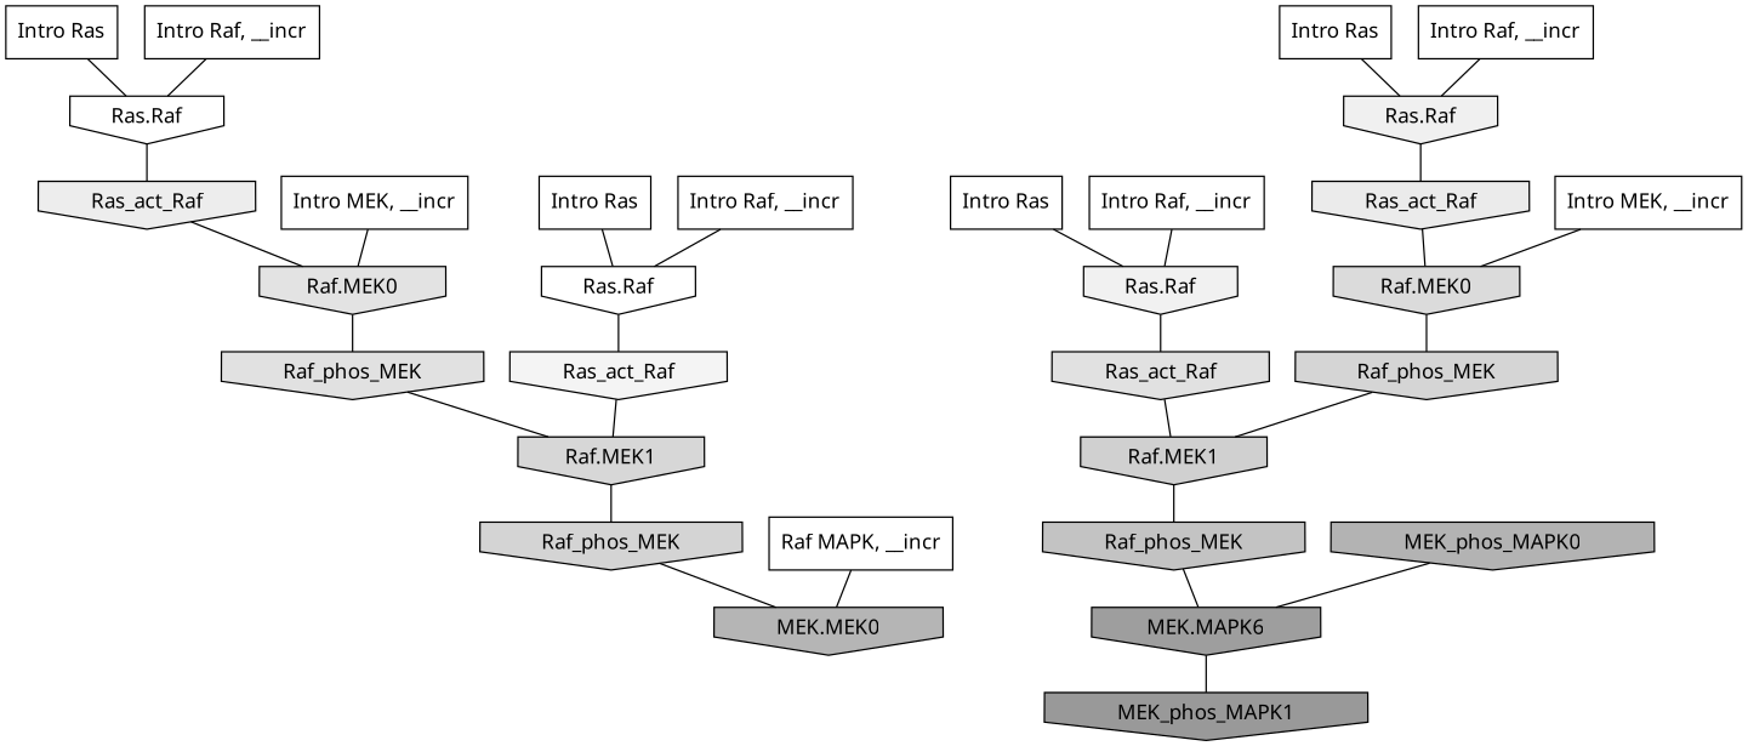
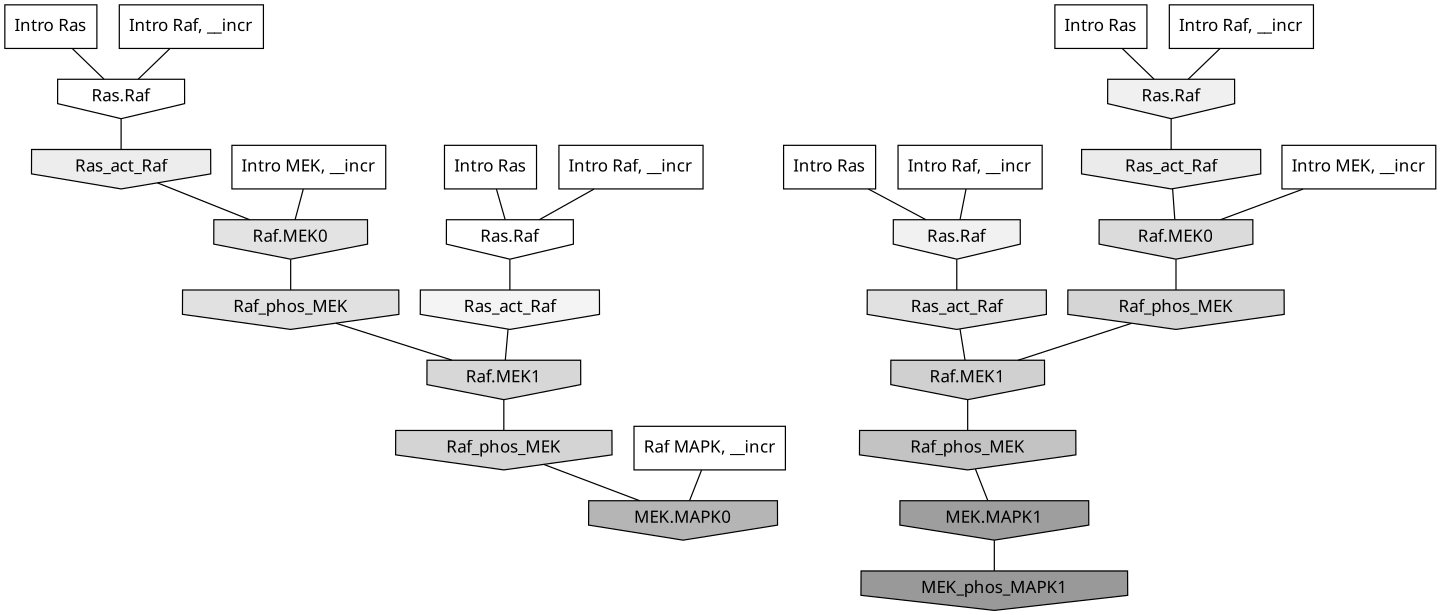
  digraph {
    rankdir=TB
    ranksep=0.30
    node [fillcolor="0.000 0.000 1.000" fontname="CMU Serif" shape=invhouse style=filled]
    edge [color="0.000 0.000 0.000" dir=none fontname="CMU Serif"]
    n1 [label="Intro Ras" shape=rectangle]
    n2 [label="Ras.Raf"]
    n3 [fillcolor="0.000 0.000 0.929" label=Ras_act_Raf]
    n4 [label="Intro Ras" shape=rectangle]
    n5 [fillcolor="0.000 0.000 0.942" label="Ras.Raf"]
    n6 [fillcolor="0.000 0.000 0.881" label=Ras_act_Raf]
    n7 [label="Intro Ras" shape=rectangle]
    n8 [label="Ras.Raf"]
    n9 [fillcolor="0.000 0.000 0.955" label=Ras_act_Raf]
    n10 [label="Intro Ras" shape=rectangle]
    n11 [fillcolor="0.000 0.000 0.941" label="Ras.Raf"]
    n12 [fillcolor="0.000 0.000 0.919" label=Ras_act_Raf]
    n13 [label="Intro Raf, __incr" shape=rectangle]
    n14 [label="Intro Raf, __incr" shape=rectangle]
    n15 [label="Intro Raf, __incr" shape=rectangle]
    n16 [label="Intro Raf, __incr" shape=rectangle]
    n17 [label="Intro MEK, __incr" shape=rectangle]
    n18 [fillcolor="0.000 0.000 0.859" label="Raf.MEK0"]
    n19 [fillcolor="0.000 0.000 0.835" label=Raf_phos_MEK]
    n20 [label="Intro MEK, __incr" shape=rectangle]
    n21 [fillcolor="0.000 0.000 0.889" label="Raf.MEK0"]
    n22 [fillcolor="0.000 0.000 0.882" label=Raf_phos_MEK]
    n23 [label="Raf MAPK, __incr" shape=rectangle]
-   n24 [fillcolor="0.000 0.000 0.709" label="MEK.MEK0"]
+   n24 [fillcolor="0.000 0.000 0.709" label="MEK.MAPK0"]
    n25 [fillcolor="0.000 0.000 0.841" label="Raf.MEK1"]
    n26 [fillcolor="0.000 0.000 0.832" label=Raf_phos_MEK]
    n27 [fillcolor="0.000 0.000 0.814" label="Raf.MEK1"]
    n28 [fillcolor="0.000 0.000 0.763" label=Raf_phos_MEK]
-   n29 [fillcolor="0.000 0.000 0.621" label="MEK.MAPK6"]
+   n29 [fillcolor="0.000 0.000 0.621" label="MEK.MAPK1"]
    n30 [fillcolor="0.000 0.000 0.600" label=MEK_phos_MAPK1]
-   n31 [fillcolor="0.000 0.000 0.700" label=MEK_phos_MAPK0]
    n1 -> n2
    n2 -> n3
    n3 -> n21
    n4 -> n5
    n5 -> n6
    n6 -> n27
    n7 -> n8
    n8 -> n9
    n9 -> n25
    n10 -> n11
    n11 -> n12
    n12 -> n18
    n13 -> n11
    n14 -> n2
    n15 -> n8
    n16 -> n5
    n17 -> n18
    n18 -> n19
    n19 -> n27
    n20 -> n21
    n21 -> n22
    n22 -> n25
    n23 -> n24
    n25 -> n26
    n26 -> n24
    n27 -> n28
    n28 -> n29
    n29 -> n30
-   n31 -> n29
  }
